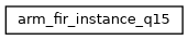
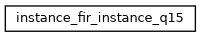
  digraph {
    rankdir=LR
-   n1 [color=black fillcolor=white fontname=Helvetica fontsize=10 height=0.2 label=arm_fir_instance_q15 shape=record style=filled width=0.4]
+   n1 [color=black fillcolor=white fontname=Helvetica fontsize=10 height=0.2 label=instance_fir_instance_q15 shape=record style=filled width=0.4]
  }
